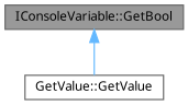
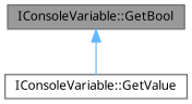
  digraph {
    rankdir=TB
    fontname="Noto Sans"
    node [fontname="Noto Sans" fontsize=10 shape=box style=filled]
    n1 [color=gray40 fillcolor=grey60 fontcolor=black height=0.2 label="IConsoleVariable::GetBool" width=0.4]
-   n2 [color=grey40 fillcolor=white height=0.2 label="GetValue::GetValue" width=0.4]
+   n2 [color=grey40 fillcolor=white height=0.2 label="IConsoleVariable::GetValue" width=0.4]
    n1 -> n2 [color=steelblue1 dir=back fontname="Noto Sans" fontsize=10 labelfontname=Helvetica labelfontsize=10 style=solid]
  }
